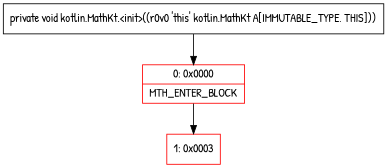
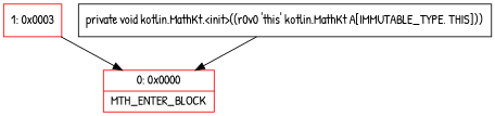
  digraph {
    fontname="Patrick Hand"
    node [color=red shape=record fontname="Patrick Hand"]
    edge [fontname="Patrick Hand"]
    n1 [label="{0\:\ 0x0000|MTH_ENTER_BLOCK\l}"]
    n2 [label="{1\:\ 0x0003}"]
    n3 [label="{private void kotlin.MathKt.\<init\>((r0v0 'this' kotlin.MathKt A[IMMUTABLE_TYPE, THIS])) }" color=""]
    subgraph cluster_1 {
      label="R(0)"
    }
-   n1 -> n2
+   n2 -> n1
    n3 -> n1
  }
